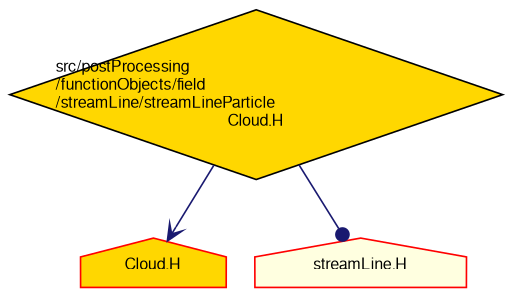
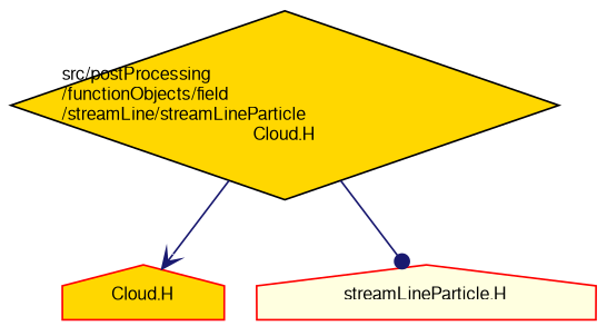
  digraph {
    node [color=red fillcolor=gold fontname=FreeSans fontsize=10 shape=house style=filled]
    edge [color=midnightblue fontname=FreeSans fontsize=10 labelfontname=FreeSans labelfontsize=10 style=solid]
    n1 [color=black fontcolor=black height=0.2 label="src/postProcessing\l/functionObjects/field\l/streamLine/streamLineParticle\lCloud.H" shape=diamond width=0.4]
    n2 [height=0.2 label="Cloud.H" width=0.4]
-   n3 [height=0.2 label="streamLine.H" width=0.4 fillcolor=lightyellow]
+   n3 [height=0.2 label="streamLineParticle.H" width=0.4 fillcolor=lightyellow]
    n1 -> n2 [arrowhead=vee]
    n1 -> n3 [arrowhead=dot]
  }
